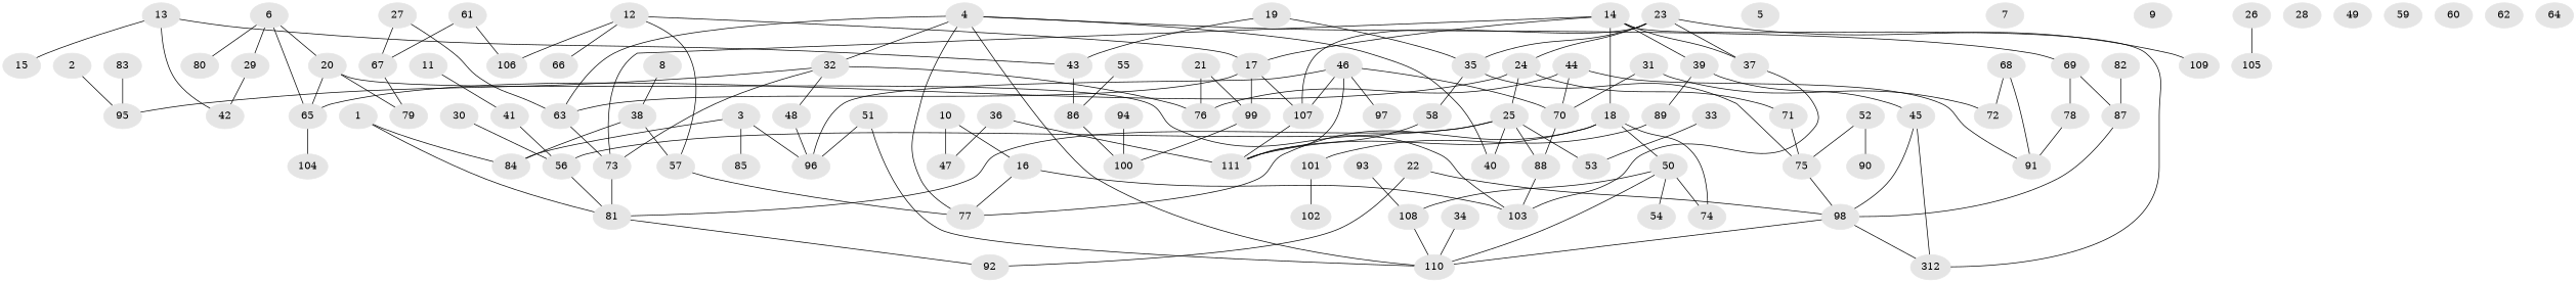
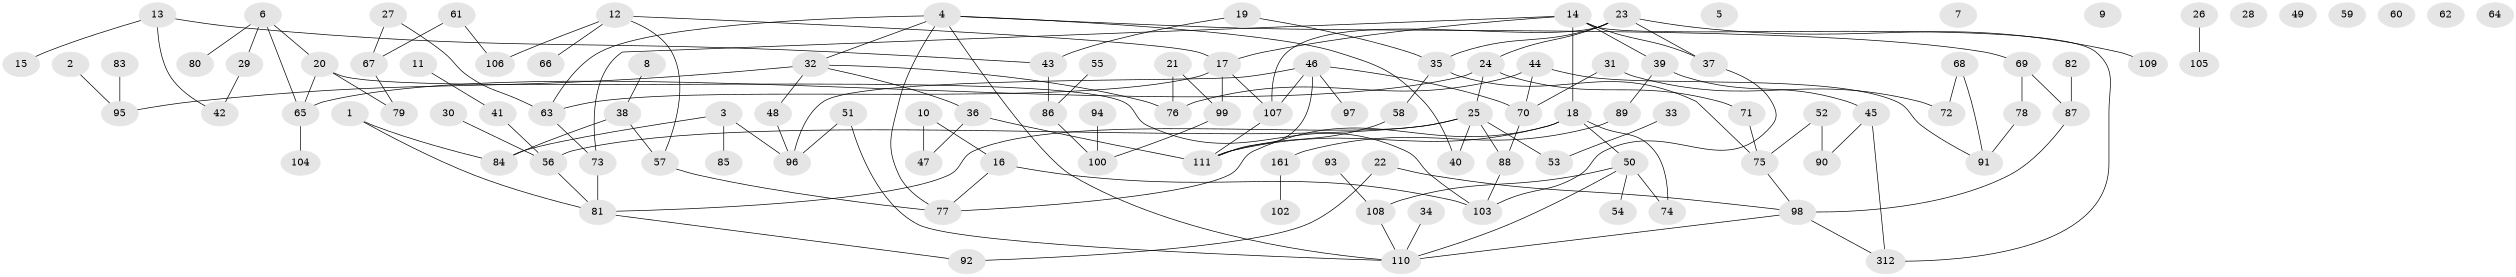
  graph {
    node [color=gray90 style=filled]
    1
    81
    84
    92
    2
    95
    3
    85
    96
    4
    32
    40
    63
    69
    77
    110
    76
    36
    48
    73
    78
    87
    5
    6
    20
    29
    65
    80
    103
    79
    42
    104
    7
    8
    38
    57
    9
    10
    16
    47
    11
    41
    56
    12
    17
    66
    106
    99
    107
    13
    15
    43
    86
    14
    18
    37
    39
    n58 [label=312]
    50
    74
    111
    45
    89
    100
    54
    108
    19
    35
    58
    75
    21
    22
    98
    23
    24
    109
    25
    71
    53
    88
    26
    105
    27
    67
    28
    30
    31
    70
    72
    33
    34
-   101
+   101 [label=161]
    44
    91
    46
    97
    49
    51
    52
    90
    55
    59
    60
    61
    62
    64
    68
    82
    83
    102
    93
    94
    1 -- 81
    1 -- 84
    81 -- 92
    2 -- 95
    3 -- 84
    3 -- 85
    3 -- 96
    4 -- 32
    4 -- 40
    4 -- 63
    4 -- 69
    4 -- 77
    4 -- 110
    32 -- 95
    32 -- 76
-   32 -- 73
+   32 -- 36
    32 -- 48
    63 -- 73
    69 -- 78
    69 -- 87
    36 -- 47
    36 -- 111
    48 -- 96
    73 -- 81
    78 -- 91
    87 -- 98
    6 -- 20
    6 -- 29
    6 -- 65
    6 -- 80
    20 -- 65
    20 -- 103
    20 -- 79
    29 -- 42
    65 -- 104
    8 -- 38
    38 -- 84
    38 -- 57
    57 -- 77
    10 -- 16
    10 -- 47
    16 -- 77
    16 -- 103
    11 -- 41
    41 -- 56
    56 -- 81
    12 -- 57
    12 -- 17
    12 -- 66
    12 -- 106
    17 -- 63
    17 -- 99
    17 -- 107
    99 -- 100
    107 -- 111
    13 -- 42
    13 -- 15
    13 -- 43
    43 -- 86
    86 -- 100
    14 -- 73
    14 -- 17
    14 -- 18
    14 -- 37
    14 -- 39
    14 -- n58
    18 -- 77
    18 -- 50
    18 -- 74
    18 -- 111
    37 -- 103
    39 -- 45
    39 -- 89
    50 -- 110
    50 -- 74
    50 -- 54
    50 -- 108
    45 -- n58
-   45 -- 98
+   45 -- 90
    89 -- 101
    108 -- 110
    19 -- 43
    19 -- 35
    35 -- 58
    35 -- 75
    58 -- 111
    75 -- 98
    21 -- 76
    21 -- 99
    22 -- 92
    22 -- 98
    98 -- 110
    98 -- n58
    23 -- 107
    23 -- 37
    23 -- 35
    23 -- 24
    23 -- 109
    24 -- 65
    24 -- 25
    24 -- 71
    25 -- 81
    25 -- 40
    25 -- 56
    25 -- 53
    25 -- 88
    71 -- 75
    88 -- 103
    26 -- 105
    27 -- 63
    27 -- 67
    67 -- 79
    30 -- 56
    31 -- 70
    31 -- 72
    70 -- 88
    33 -- 53
    34 -- 110
    101 -- 102
    44 -- 76
    44 -- 70
    44 -- 91
    46 -- 96
    46 -- 107
    46 -- 111
    46 -- 70
    46 -- 97
    51 -- 96
    51 -- 110
    52 -- 75
    52 -- 90
    55 -- 86
    61 -- 106
    61 -- 67
    68 -- 72
    68 -- 91
    82 -- 87
    83 -- 95
    93 -- 108
    94 -- 100
  }
